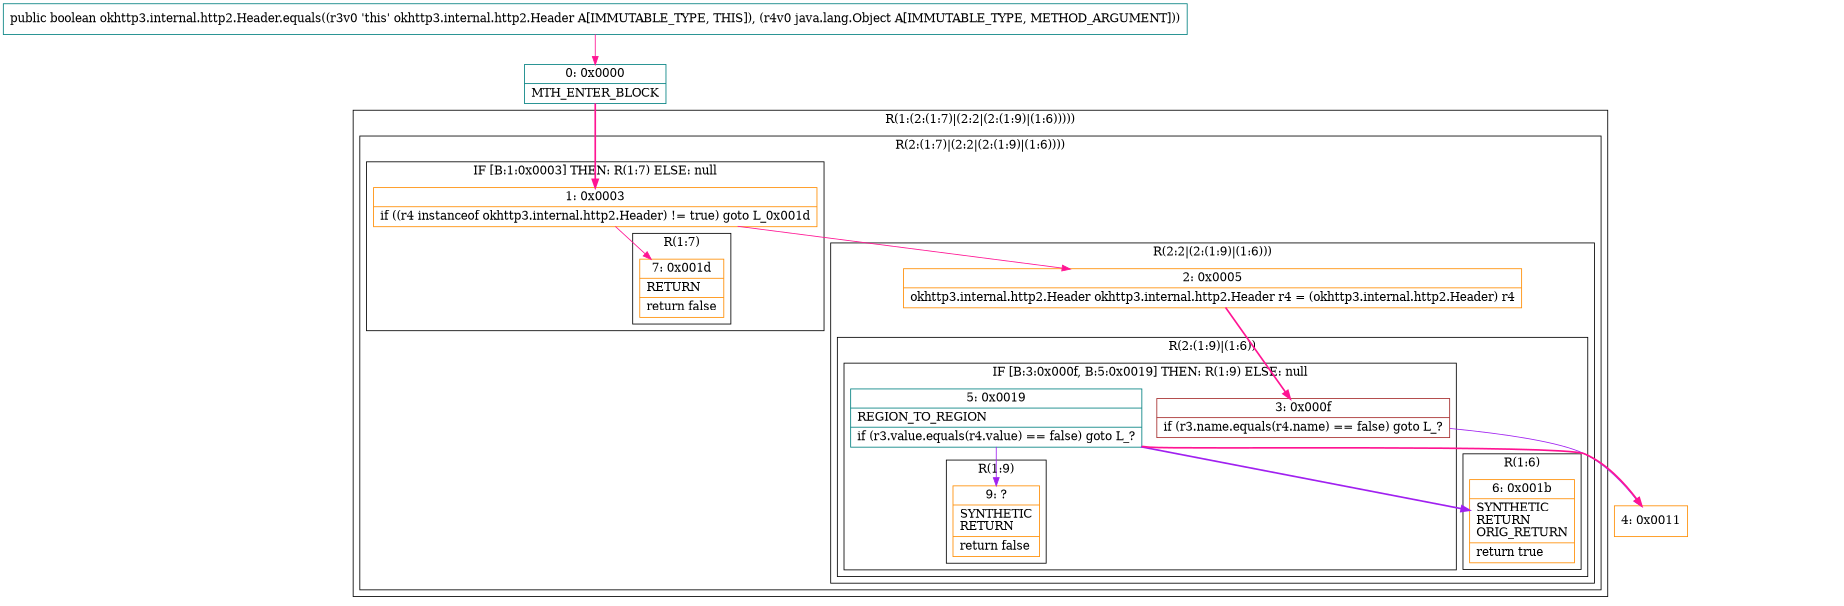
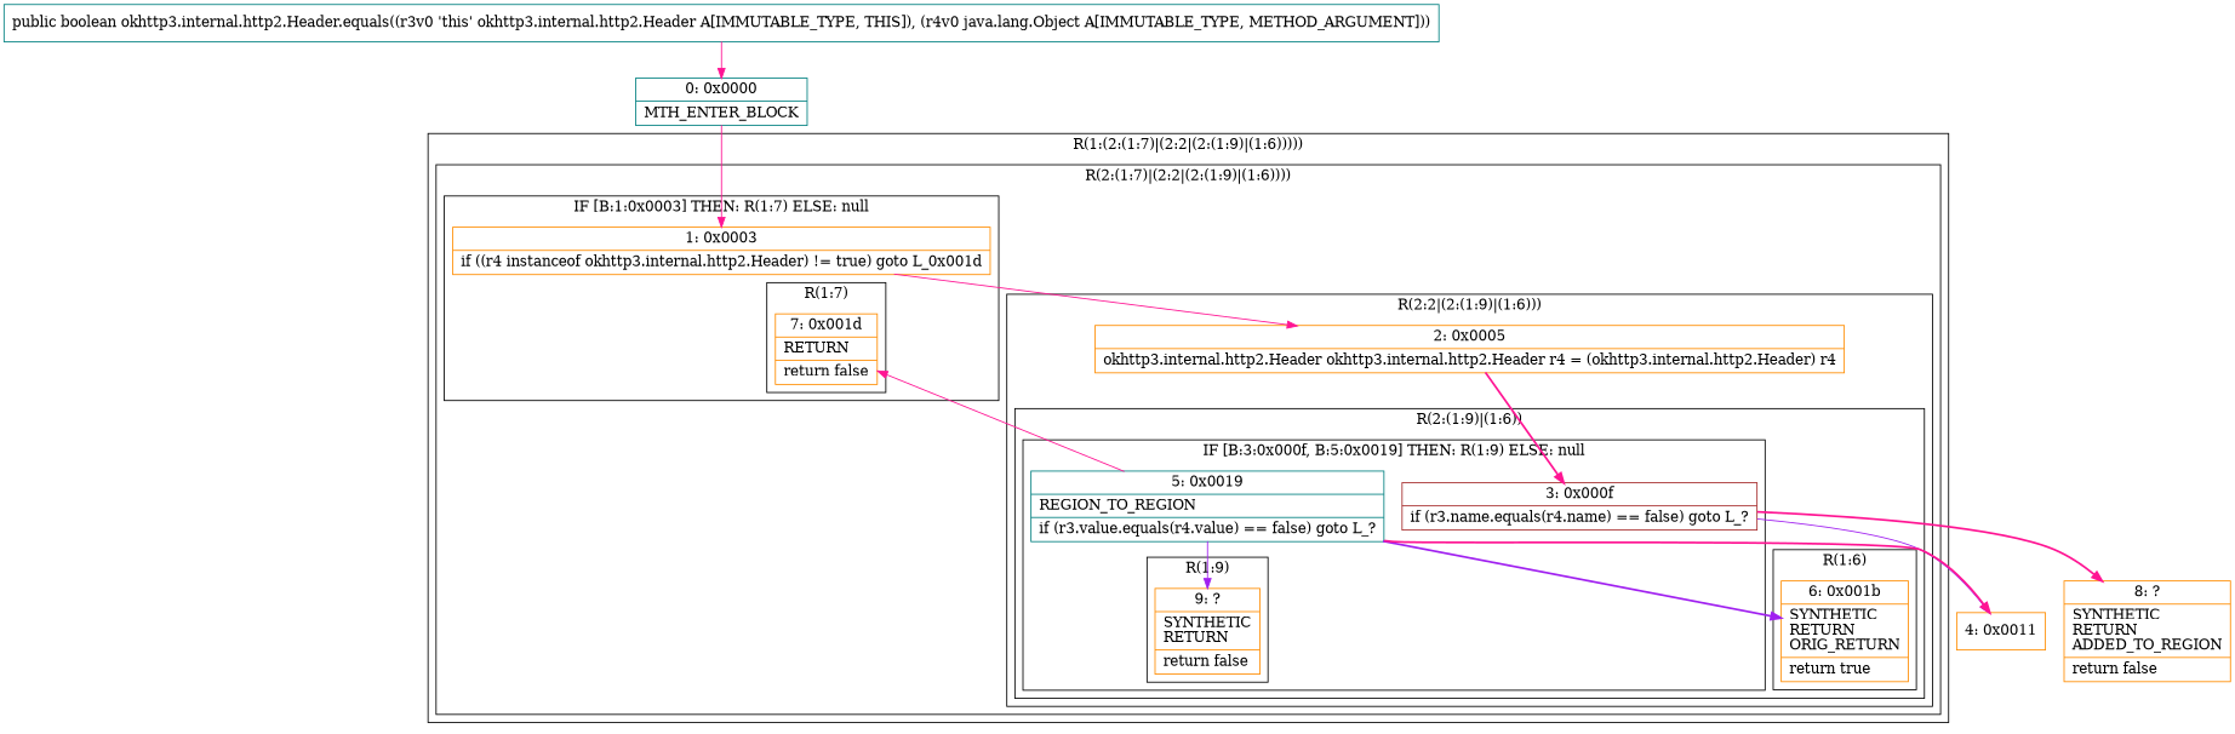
  digraph {
    node [color=darkorange shape=record]
    edge [color=deeppink style=solid]
    n1 [label="{7\:\ 0x001d|RETURN\l|return false\l}"]
    n2 [label="{1\:\ 0x0003|if ((r4 instanceof okhttp3.internal.http2.Header) != true) goto L_0x001d\l}"]
    n3 [label="{9\:\ ?|SYNTHETIC\lRETURN\l|return false\l}"]
    n4 [color=brown label="{3\:\ 0x000f|if (r3.name.equals(r4.name) == false) goto L_?\l}"]
    n5 [color=teal label="{5\:\ 0x0019|REGION_TO_REGION\l|if (r3.value.equals(r4.value) == false) goto L_?\l}"]
    n6 [label="{6\:\ 0x001b|SYNTHETIC\lRETURN\lORIG_RETURN\l|return true\l}"]
    n7 [label="{2\:\ 0x0005|okhttp3.internal.http2.Header okhttp3.internal.http2.Header r4 = (okhttp3.internal.http2.Header) r4\l}"]
    n8 [label="{4\:\ 0x0011}"]
+   n9 [label="{8\:\ ?|SYNTHETIC\lRETURN\lADDED_TO_REGION\l|return false\l}"]
    n10 [color=teal label="{0\:\ 0x0000|MTH_ENTER_BLOCK\l}"]
    n11 [color=teal label="{public boolean okhttp3.internal.http2.Header.equals((r3v0 'this' okhttp3.internal.http2.Header A[IMMUTABLE_TYPE, THIS]), (r4v0 java.lang.Object A[IMMUTABLE_TYPE, METHOD_ARGUMENT])) }"]
    subgraph cluster_1 {
      label="R(1:(2:(1:7)|(2:2|(2:(1:9)|(1:6)))))"
      subgraph cluster_2 {
        label="R(2:(1:7)|(2:2|(2:(1:9)|(1:6))))"
        subgraph cluster_3 {
          label="IF [B:1:0x0003] THEN: R(1:7) ELSE: null"
          n2
          subgraph cluster_4 {
            label="R(1:7)"
            n1
          }
        }
        subgraph cluster_5 {
          label="R(2:2|(2:(1:9)|(1:6)))"
          n7
          subgraph cluster_6 {
            label="R(2:(1:9)|(1:6))"
            subgraph cluster_7 {
              label="IF [B:3:0x000f, B:5:0x0019] THEN: R(1:9) ELSE: null"
              n4
              n5
              subgraph cluster_8 {
                label="R(1:9)"
                n3
              }
            }
            subgraph cluster_9 {
              label="R(1:6)"
              n6
            }
          }
        }
      }
    }
-   n2 -> n1
+   n5 -> n1
    n2 -> n7
    n4 -> n8 [color=purple]
+   n4 -> n9 [style=bold]
    n5 -> n3 [color=purple]
    n5 -> n6 [color=purple style=bold]
    n5 -> n8 [style=bold]
    n7 -> n4 [style=bold]
-   n10 -> n2 [style=bold]
+   n10 -> n2
    n11 -> n10
  }
